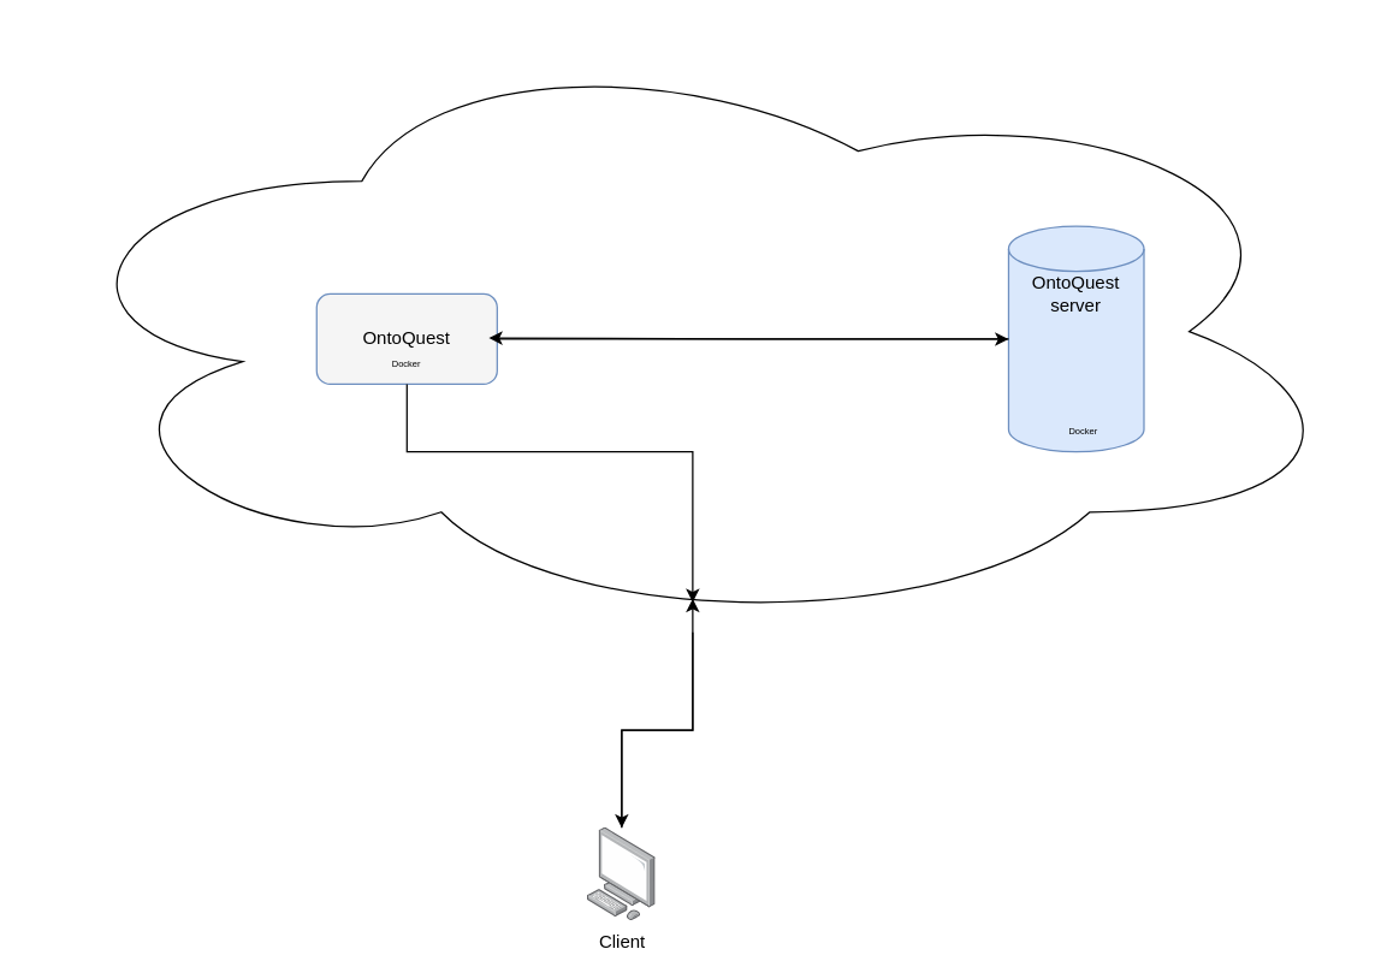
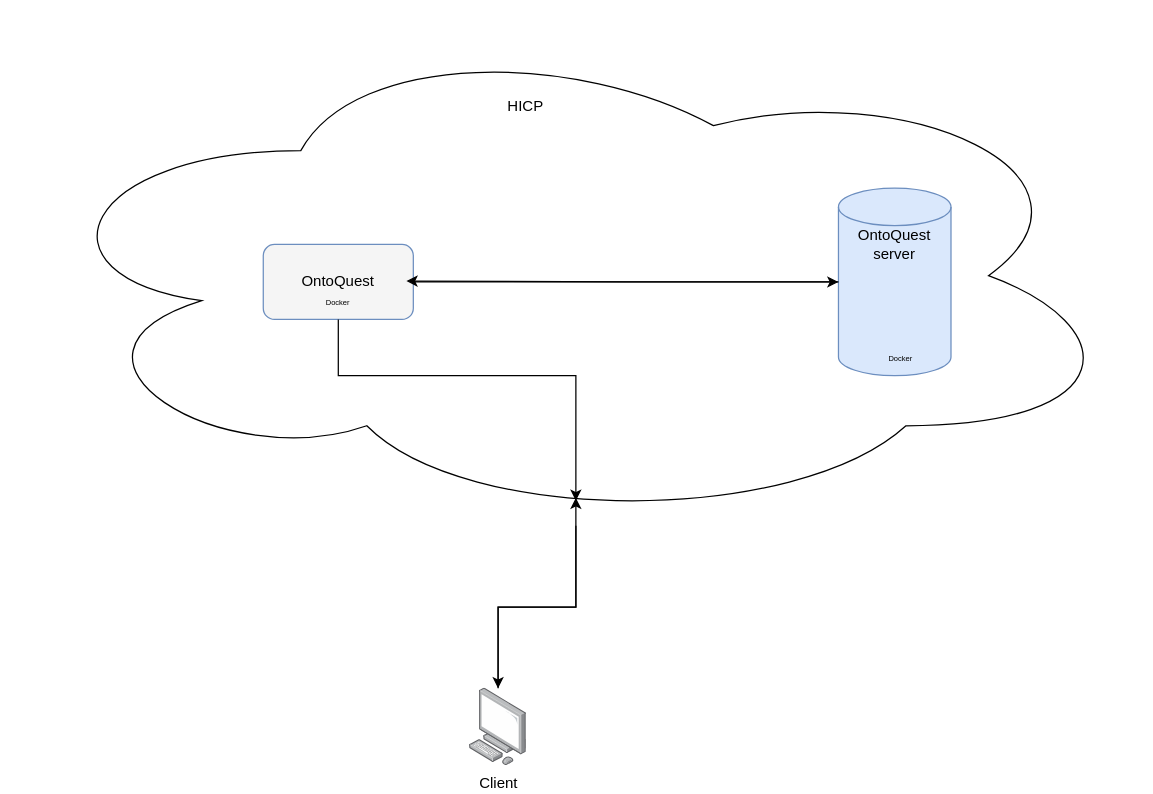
  <mxCell id="0" />
  <mxCell id="1" parent="0" />
  <mxCell id="2" style="edgeStyle=orthogonalEdgeStyle;rounded=0;orthogonalLoop=1;jettySize=auto;html=1;" edge="1" parent="1" source="3" target="13"><mxGeometry relative="1" as="geometry" /></mxCell>
  <mxCell id="3" value="" style="ellipse;shape=cloud;whiteSpace=wrap;html=1;" vertex="1" parent="1"><mxGeometry x="20" y="20" width="880" height="400" as="geometry" /></mxCell>
  <mxCell id="4" value="" style="shape=cylinder3;whiteSpace=wrap;html=1;boundedLbl=1;backgroundOutline=1;size=15;fillColor=#dae8fc;strokeColor=#6c8ebf;" vertex="1" parent="1"><mxGeometry x="670" y="150" width="90" height="150" as="geometry" /></mxCell>
  <mxCell id="5" value="OntoQuest server" style="text;html=1;align=center;verticalAlign=middle;whiteSpace=wrap;rounded=0;" vertex="1" parent="1"><mxGeometry x="685" y="180" width="60" height="30" as="geometry" /></mxCell>
  <mxCell id="6" style="edgeStyle=orthogonalEdgeStyle;rounded=0;orthogonalLoop=1;jettySize=auto;html=1;" edge="1" parent="1" source="7" target="4"><mxGeometry relative="1" as="geometry" /></mxCell>
  <mxCell id="7" value="OntoQuest" style="rounded=1;whiteSpace=wrap;html=1;fillColor=#f5f5f5;strokeColor=#6c8ebf;" vertex="1" parent="1"><mxGeometry x="210" y="195" width="120" height="60" as="geometry" /></mxCell>
  <mxCell id="8" style="edgeStyle=orthogonalEdgeStyle;rounded=0;orthogonalLoop=1;jettySize=auto;html=1;exitX=0.5;exitY=1;exitDx=0;exitDy=0;" edge="1" parent="1" source="9"><mxGeometry relative="1" as="geometry"><mxPoint x="460" y="400" as="targetPoint" /><Array as="points"><mxPoint x="270" y="300" /><mxPoint x="460" y="300" /></Array></mxGeometry></mxCell>
  <mxCell id="9" value="&lt;font style=&quot;font-size: 6px;&quot;&gt;Docker&lt;/font&gt;" style="text;html=1;align=center;verticalAlign=middle;whiteSpace=wrap;rounded=0;" vertex="1" parent="1"><mxGeometry x="240" y="225" width="60" height="30" as="geometry" /></mxCell>
  <mxCell id="10" value="&lt;font style=&quot;font-size: 6px;&quot;&gt;Docker&lt;/font&gt;" style="text;html=1;align=center;verticalAlign=middle;whiteSpace=wrap;rounded=0;" vertex="1" parent="1"><mxGeometry x="690" y="270" width="60" height="30" as="geometry" /></mxCell>
  <mxCell id="11" style="edgeStyle=orthogonalEdgeStyle;rounded=0;orthogonalLoop=1;jettySize=auto;html=1;exitX=0;exitY=0.5;exitDx=0;exitDy=0;exitPerimeter=0;entryX=0.954;entryY=0.488;entryDx=0;entryDy=0;entryPerimeter=0;" edge="1" parent="1" source="4" target="7"><mxGeometry relative="1" as="geometry" /></mxCell>
  <mxCell id="12" style="edgeStyle=orthogonalEdgeStyle;rounded=0;orthogonalLoop=1;jettySize=auto;html=1;entryX=0.5;entryY=0.944;entryDx=0;entryDy=0;entryPerimeter=0;" edge="1" parent="1" source="13" target="3"><mxGeometry relative="1" as="geometry" /></mxCell>
- <mxCell id="13" value="Client" style="image;points=[];aspect=fixed;html=1;align=center;shadow=0;dashed=0;image=img/lib/allied_telesis/computer_and_terminals/Personal_Computer.svg;" vertex="1" parent="1"><mxGeometry x="390" y="550" width="45.6" height="61.8" as="geometry" /></mxCell>
+ <mxCell id="13" value="Client" style="image;points=[];aspect=fixed;html=1;align=center;shadow=0;dashed=0;image=img/lib/allied_telesis/computer_and_terminals/Personal_Computer.svg;" vertex="1" parent="1"><mxGeometry x="375" y="550" width="45.6" height="61.8" as="geometry" /></mxCell>
+ <mxCell id="14" value="HICP" style="text;html=1;align=center;verticalAlign=middle;whiteSpace=wrap;rounded=0;" vertex="1" parent="1"><mxGeometry x="390" y="70" width="60" height="30" as="geometry" /></mxCell>
